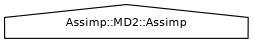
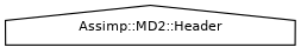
  digraph {
    rankdir=LR
-   n1 [color=black fillcolor=white fontname=Helvetica fontsize=10 height=0.2 label="Assimp::MD2::Assimp" shape=house style=filled width=0.4]
+   n1 [color=black fillcolor=white fontname=Helvetica fontsize=10 height=0.2 label="Assimp::MD2::Header" shape=house style=filled width=0.4]
  }
